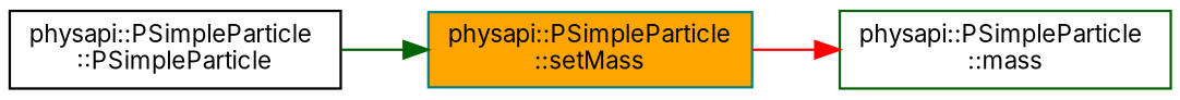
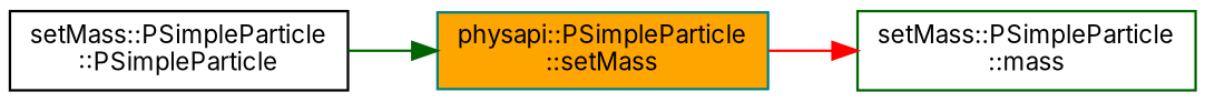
  digraph {
    fontname=Inter
    rankdir=RL
    node [fillcolor=white fontname=Inter fontsize=10 shape=record style=filled]
    edge [dir=back fontname=Inter fontsize=10 labelfontname=Helvetica labelfontsize=10 style=solid]
-   n1 [color=darkgreen fontcolor=black height=0.2 label="physapi::PSimpleParticle\l::mass" width=0.4]
+   n1 [color=darkgreen fontcolor=black height=0.2 label="setMass::PSimpleParticle\l::mass" width=0.4]
    n2 [color=teal fillcolor=orange height=0.2 label="physapi::PSimpleParticle\l::setMass" width=0.4]
-   n3 [color=black height=0.2 label="physapi::PSimpleParticle\l::PSimpleParticle" width=0.4]
+   n3 [color=black height=0.2 label="setMass::PSimpleParticle\l::PSimpleParticle" width=0.4]
    n1 -> n2 [color=red]
    n2 -> n3 [color=darkgreen]
  }
